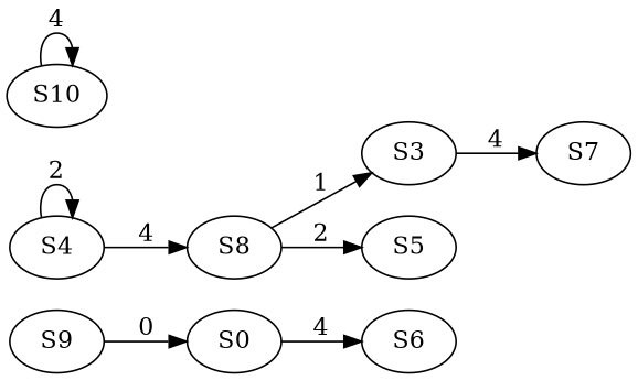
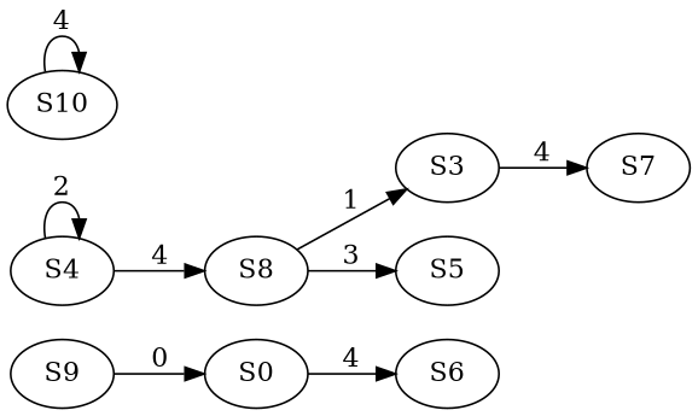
  strict digraph {
    rankdir=LR
    n1 [label=S0]
    S9
    S6
    S8
    S3
    S5
    S7
    S4
    S10
    n1 -> S6 [label=4]
    S9 -> n1 [label=0]
    S8 -> S3 [label=1]
-   S8 -> S5 [label=2]
+   S8 -> S5 [label=3]
    S3 -> S7 [label=4]
    S4 -> S8 [label=4]
    S4 -> S4 [label=2]
    S10 -> S10 [label=4]
  }
